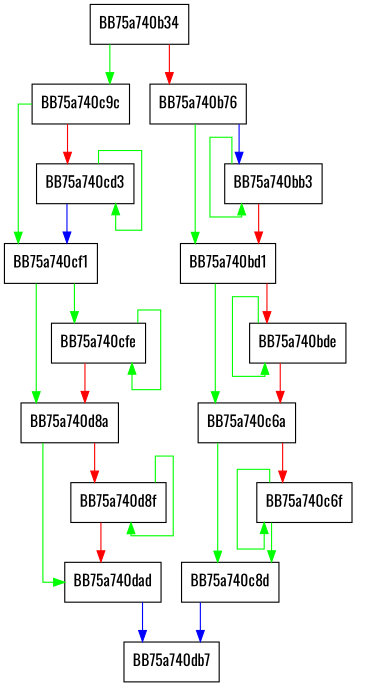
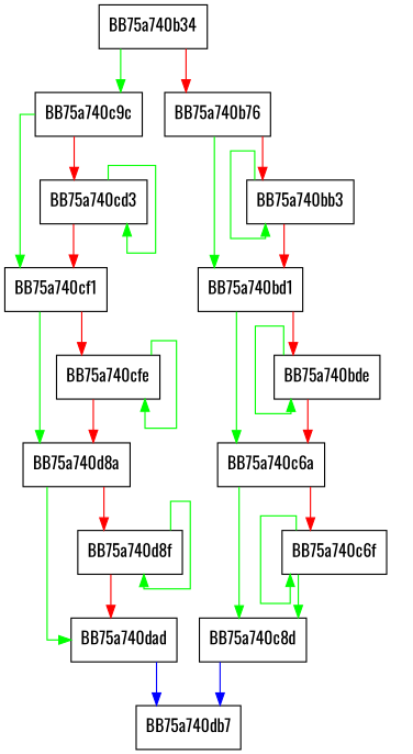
  digraph {
    fontname=Oswald
    splines=ortho
    node [fontname=Oswald shape=box]
    edge [color=green fontname=Oswald]
    BB75a740b34
    BB75a740c9c
    BB75a740b76
    BB75a740cf1
    BB75a740cd3
    BB75a740bd1
    BB75a740bb3
    BB75a740d8a
    BB75a740cfe
    BB75a740c6a
    BB75a740bde
    BB75a740c8d
    BB75a740c6f
    BB75a740db7
    BB75a740dad
    BB75a740d8f
    BB75a740b34 -> BB75a740c9c
    BB75a740b34 -> BB75a740b76 [color=red]
    BB75a740c9c -> BB75a740cf1
    BB75a740c9c -> BB75a740cd3 [color=red]
    BB75a740b76 -> BB75a740bd1
-   BB75a740b76 -> BB75a740bb3 [color=blue]
+   BB75a740b76 -> BB75a740bb3 [color=red]
    BB75a740cf1 -> BB75a740d8a
-   BB75a740cf1 -> BB75a740cfe
-   BB75a740cd3 -> BB75a740cf1 [color=blue]
+   BB75a740cf1 -> BB75a740cfe [color=red]
+   BB75a740cd3 -> BB75a740cf1 [color=red]
    BB75a740cd3 -> BB75a740cd3
    BB75a740bd1 -> BB75a740c6a
    BB75a740bd1 -> BB75a740bde [color=red]
    BB75a740bb3 -> BB75a740bd1 [color=red]
    BB75a740bb3 -> BB75a740bb3
    BB75a740d8a -> BB75a740dad
    BB75a740d8a -> BB75a740d8f [color=red]
    BB75a740cfe -> BB75a740d8a [color=red]
    BB75a740cfe -> BB75a740cfe
    BB75a740c6a -> BB75a740c8d
    BB75a740c6a -> BB75a740c6f [color=red]
    BB75a740bde -> BB75a740c6a [color=red]
    BB75a740bde -> BB75a740bde
    BB75a740c8d -> BB75a740db7 [color=blue]
    BB75a740c6f -> BB75a740c8d
    BB75a740c6f -> BB75a740c6f
    BB75a740dad -> BB75a740db7 [color=blue]
    BB75a740d8f -> BB75a740dad [color=red]
    BB75a740d8f -> BB75a740d8f
  }
